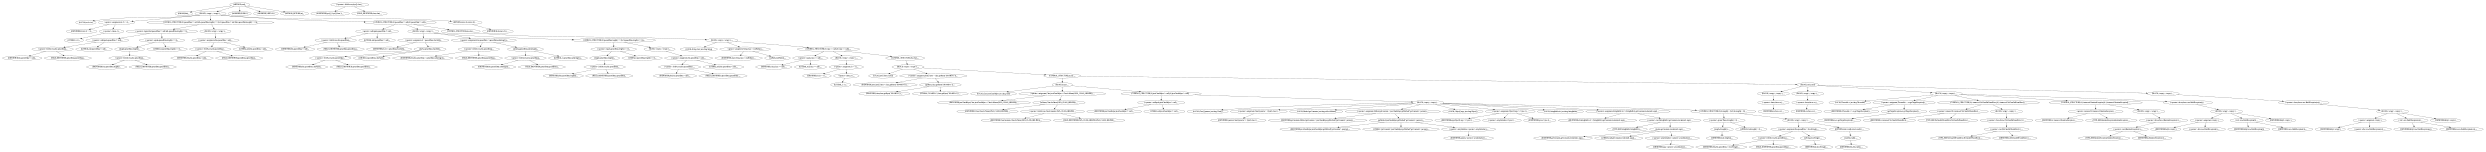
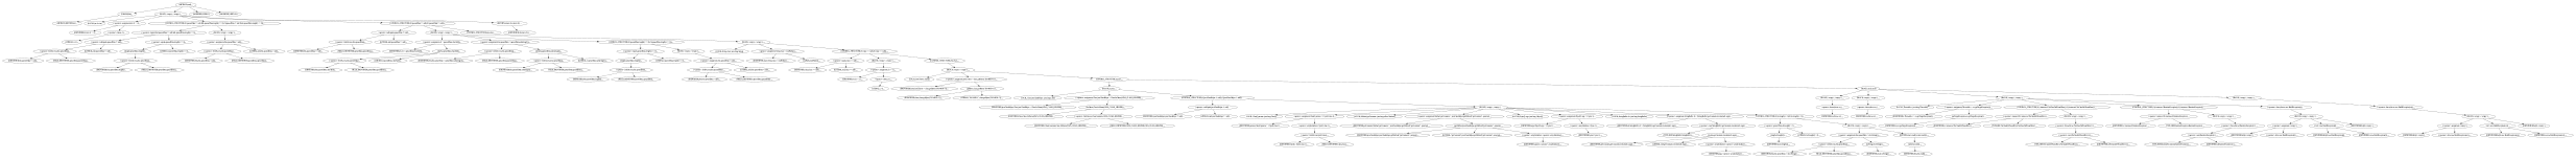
  digraph {
    fontname="Liberation Serif"
    node [fontname="Liberation Serif"]
    edge [fontname="Liberation Serif"]
    n1 [label=<(METHOD,read)<SUB>88</SUB>>]
    n2 [label=<(PARAM,this)<SUB>88</SUB>>]
    n3 [label=<(BLOCK,&lt;empty&gt;,&lt;empty&gt;)<SUB>88</SUB>>]
    n4 [label=<(MODIFIER,PUBLIC)>]
    n5 [label=<(MODIFIER,VIRTUAL)>]
    n6 [label=<(METHOD_RETURN,int)<SUB>88</SUB>>]
    n7 [label=<(LOCAL,int ch: int)>]
    n8 [label=<(&lt;operator&gt;.assignment,int ch = -1)<SUB>90</SUB>>]
    n9 [label=<(CONTROL_STRUCTURE,if (queuedData != null &amp;&amp; queuedData.length() == 0),if (queuedData != null &amp;&amp; queuedData.length() == 0))<SUB>92</SUB>>]
    n10 [label=<(CONTROL_STRUCTURE,if (queuedData != null),if (queuedData != null))<SUB>96</SUB>>]
    n11 [label=<(RETURN,return ch;,return ch;)<SUB>147</SUB>>]
    n12 [label=<(IDENTIFIER,ch,int ch = -1)<SUB>90</SUB>>]
    n13 [label=<(&lt;operator&gt;.minus,-1)<SUB>90</SUB>>]
    n14 [label=<(&lt;operator&gt;.logicalAnd,queuedData != null &amp;&amp; queuedData.length() == 0)<SUB>92</SUB>>]
    n15 [label=<(BLOCK,&lt;empty&gt;,&lt;empty&gt;)<SUB>92</SUB>>]
    n16 [label=<(&lt;operator&gt;.notEquals,queuedData != null)<SUB>96</SUB>>]
    n17 [label=<(BLOCK,&lt;empty&gt;,&lt;empty&gt;)<SUB>96</SUB>>]
    n18 [label=<(CONTROL_STRUCTURE,else,else)<SUB>102</SUB>>]
    n19 [label=<(IDENTIFIER,ch,return ch;)<SUB>147</SUB>>]
    n20 [label=<(LITERAL,1,-1)<SUB>90</SUB>>]
    n21 [label=<(&lt;operator&gt;.notEquals,queuedData != null)<SUB>92</SUB>>]
    n22 [label=<(&lt;operator&gt;.equals,queuedData.length() == 0)<SUB>92</SUB>>]
    n23 [label=<(&lt;operator&gt;.assignment,this.queuedData = null)<SUB>93</SUB>>]
    n24 [label=<(&lt;operator&gt;.fieldAccess,this.queuedData)<SUB>92</SUB>>]
    n25 [label=<(LITERAL,null,queuedData != null)<SUB>92</SUB>>]
    n26 [label=<(length,queuedData.length())<SUB>92</SUB>>]
    n27 [label=<(LITERAL,0,queuedData.length() == 0)<SUB>92</SUB>>]
    n28 [label=<(IDENTIFIER,this,queuedData != null)<SUB>92</SUB>>]
    n29 [label=<(FIELD_IDENTIFIER,queuedData,queuedData)<SUB>92</SUB>>]
    n30 [label=<(&lt;operator&gt;.fieldAccess,this.queuedData)<SUB>92</SUB>>]
    n31 [label=<(IDENTIFIER,this,queuedData.length())<SUB>92</SUB>>]
    n32 [label=<(FIELD_IDENTIFIER,queuedData,queuedData)<SUB>92</SUB>>]
    n33 [label=<(&lt;operator&gt;.fieldAccess,this.queuedData)<SUB>93</SUB>>]
    n34 [label=<(LITERAL,null,this.queuedData = null)<SUB>93</SUB>>]
    n35 [label=<(IDENTIFIER,this,this.queuedData = null)<SUB>93</SUB>>]
    n36 [label=<(FIELD_IDENTIFIER,queuedData,queuedData)<SUB>93</SUB>>]
    n37 [label=<(&lt;operator&gt;.fieldAccess,this.queuedData)<SUB>96</SUB>>]
    n38 [label=<(LITERAL,null,queuedData != null)<SUB>96</SUB>>]
    n39 [label=<(&lt;operator&gt;.assignment,ch = queuedData.charAt(0))<SUB>97</SUB>>]
    n40 [label=<(&lt;operator&gt;.assignment,this.queuedData = queuedData.substring(1))<SUB>98</SUB>>]
    n41 [label=<(CONTROL_STRUCTURE,if (queuedData.length() == 0),if (queuedData.length() == 0))<SUB>99</SUB>>]
    n42 [label=<(BLOCK,&lt;empty&gt;,&lt;empty&gt;)<SUB>102</SUB>>]
    n43 [label=<(IDENTIFIER,this,queuedData != null)<SUB>96</SUB>>]
    n44 [label=<(FIELD_IDENTIFIER,queuedData,queuedData)<SUB>96</SUB>>]
    n45 [label=<(IDENTIFIER,ch,ch = queuedData.charAt(0))<SUB>97</SUB>>]
    n46 [label=<(charAt,queuedData.charAt(0))<SUB>97</SUB>>]
    n47 [label=<(&lt;operator&gt;.fieldAccess,this.queuedData)<SUB>98</SUB>>]
    n48 [label=<(substring,queuedData.substring(1))<SUB>98</SUB>>]
    n49 [label=<(&lt;operator&gt;.equals,queuedData.length() == 0)<SUB>99</SUB>>]
    n50 [label=<(BLOCK,&lt;empty&gt;,&lt;empty&gt;)<SUB>99</SUB>>]
    n51 [label=<(&lt;operator&gt;.fieldAccess,this.queuedData)<SUB>97</SUB>>]
    n52 [label=<(LITERAL,0,queuedData.charAt(0))<SUB>97</SUB>>]
    n53 [label=<(IDENTIFIER,this,queuedData.charAt(0))<SUB>97</SUB>>]
    n54 [label=<(FIELD_IDENTIFIER,queuedData,queuedData)<SUB>97</SUB>>]
    n55 [label=<(IDENTIFIER,this,this.queuedData = queuedData.substring(1))<SUB>98</SUB>>]
    n56 [label=<(FIELD_IDENTIFIER,queuedData,queuedData)<SUB>98</SUB>>]
    n57 [label=<(&lt;operator&gt;.fieldAccess,this.queuedData)<SUB>98</SUB>>]
    n58 [label=<(LITERAL,1,queuedData.substring(1))<SUB>98</SUB>>]
    n59 [label=<(IDENTIFIER,this,queuedData.substring(1))<SUB>98</SUB>>]
    n60 [label=<(FIELD_IDENTIFIER,queuedData,queuedData)<SUB>98</SUB>>]
    n61 [label=<(length,queuedData.length())<SUB>99</SUB>>]
    n62 [label=<(LITERAL,0,queuedData.length() == 0)<SUB>99</SUB>>]
    n63 [label=<(&lt;operator&gt;.assignment,this.queuedData = null)<SUB>100</SUB>>]
    n64 [label=<(&lt;operator&gt;.fieldAccess,this.queuedData)<SUB>99</SUB>>]
    n65 [label=<(IDENTIFIER,this,queuedData.length())<SUB>99</SUB>>]
    n66 [label=<(FIELD_IDENTIFIER,queuedData,queuedData)<SUB>99</SUB>>]
    n67 [label=<(&lt;operator&gt;.fieldAccess,this.queuedData)<SUB>100</SUB>>]
    n68 [label=<(LITERAL,null,this.queuedData = null)<SUB>100</SUB>>]
    n69 [label=<(IDENTIFIER,this,this.queuedData = null)<SUB>100</SUB>>]
    n70 [label=<(FIELD_IDENTIFIER,queuedData,queuedData)<SUB>100</SUB>>]
    n71 [label=<(LOCAL,String clazz: java.lang.String)>]
    n72 [label=<(&lt;operator&gt;.assignment,String clazz = readFully())<SUB>103</SUB>>]
    n73 [label=<(CONTROL_STRUCTURE,if (clazz == null),if (clazz == null))<SUB>104</SUB>>]
    n74 [label=<(IDENTIFIER,clazz,String clazz = readFully())<SUB>103</SUB>>]
    n75 [label=<(readFully,readFully())<SUB>103</SUB>>]
    n76 [label=<(&lt;operator&gt;.equals,clazz == null)<SUB>104</SUB>>]
    n77 [label=<(BLOCK,&lt;empty&gt;,&lt;empty&gt;)<SUB>104</SUB>>]
    n78 [label=<(CONTROL_STRUCTURE,else,else)<SUB>106</SUB>>]
    n79 [label=<(IDENTIFIER,clazz,clazz == null)<SUB>164</SUB>>]
    n80 [label=<(LITERAL,null,clazz == null)<SUB>104</SUB>>]
    n81 [label=<(&lt;operator&gt;.assignment,ch = -1)<SUB>105</SUB>>]
    n82 [label=<(BLOCK,&lt;empty&gt;,&lt;empty&gt;)<SUB>106</SUB>>]
    n83 [label=<(IDENTIFIER,ch,ch = -1)<SUB>105</SUB>>]
    n84 [label=<(&lt;operator&gt;.minus,-1)<SUB>105</SUB>>]
    n85 [label=<(LITERAL,1,-1)<SUB>105</SUB>>]
    n86 [label=<(LOCAL,byte[] bytes: byte[])>]
    n87 [label=<(&lt;operator&gt;.assignment,byte[] bytes = clazz.getBytes(&quot;ISO-8859-1&quot;))<SUB>107</SUB>>]
    n88 [label=<(CONTROL_STRUCTURE,try,try)<SUB>108</SUB>>]
    n89 [label=<(IDENTIFIER,bytes,byte[] bytes = clazz.getBytes(&quot;ISO-8859-1&quot;))<SUB>107</SUB>>]
    n90 [label=<(getBytes,clazz.getBytes(&quot;ISO-8859-1&quot;))<SUB>107</SUB>>]
    n91 [label=<(BLOCK,try,try)<SUB>108</SUB>>]
    n92 [label=<(BLOCK,catch,catch)>]
    n93 [label=<(IDENTIFIER,clazz,clazz.getBytes(&quot;ISO-8859-1&quot;))<SUB>107</SUB>>]
    n94 [label=<(LITERAL,&quot;ISO-8859-1&quot;,clazz.getBytes(&quot;ISO-8859-1&quot;))<SUB>107</SUB>>]
    n95 [label=<(LOCAL,Class javaClassHelper: java.lang.Class)>]
    n96 [label=<(&lt;operator&gt;.assignment,Class javaClassHelper = Class.forName(JAVA_CLASS_HELPER))<SUB>109</SUB>>]
    n97 [label=<(CONTROL_STRUCTURE,if (javaClassHelper != null),if (javaClassHelper != null))<SUB>111</SUB>>]
    n98 [label=<(BLOCK,&lt;empty&gt;,&lt;empty&gt;)<SUB>129</SUB>>]
    n99 [label=<(BLOCK,&lt;empty&gt;,&lt;empty&gt;)<SUB>131</SUB>>]
    n100 [label=<(BLOCK,&lt;empty&gt;,&lt;empty&gt;)<SUB>133</SUB>>]
    n101 [label=<(BLOCK,&lt;empty&gt;,&lt;empty&gt;)<SUB>142</SUB>>]
    n102 [label=<(IDENTIFIER,javaClassHelper,Class javaClassHelper = Class.forName(JAVA_CLASS_HELPER))<SUB>109</SUB>>]
    n103 [label=<(forName,Class.forName(JAVA_CLASS_HELPER))<SUB>120</SUB>>]
    n104 [label=<(&lt;operator&gt;.notEquals,javaClassHelper != null)<SUB>111</SUB>>]
    n105 [label=<(BLOCK,&lt;empty&gt;,&lt;empty&gt;)<SUB>111</SUB>>]
    n106 [label=<(IDENTIFIER,Class,Class.forName(JAVA_CLASS_HELPER))<SUB>110</SUB>>]
    n107 [label=<(&lt;operator&gt;.fieldAccess,ClassConstants.JAVA_CLASS_HELPER)<SUB>110</SUB>>]
    n108 [label=<(IDENTIFIER,ClassConstants,Class.forName(JAVA_CLASS_HELPER))<SUB>110</SUB>>]
    n109 [label=<(FIELD_IDENTIFIER,JAVA_CLASS_HELPER,JAVA_CLASS_HELPER)<SUB>110</SUB>>]
    n110 [label=<(IDENTIFIER,javaClassHelper,javaClassHelper != null)<SUB>111</SUB>>]
    n111 [label=<(LITERAL,null,javaClassHelper != null)<SUB>111</SUB>>]
    n112 [label=<(LOCAL,Class[] params: java.lang.Class[])>]
    n113 [label=<(&lt;operator&gt;.assignment,Class[] params = { byte[].class })<SUB>112</SUB>>]
    n114 [label=<(LOCAL,Method getConstants: java.lang.reflect.Method)>]
    n115 [label=<(&lt;operator&gt;.assignment,Method getConstants = javaClassHelper.getMethod(&quot;getConstants&quot;, params))<SUB>115</SUB>>]
    n116 [label=<(LOCAL,Object[] args: java.lang.Object[])>]
    n117 [label=<(&lt;operator&gt;.assignment,Object[] args = { bytes })<SUB>117</SUB>>]
    n118 [label=<(LOCAL,StringBuffer sb: java.lang.StringBuffer)>]
    n119 [label=<(&lt;operator&gt;.assignment,StringBuffer sb = (StringBuffer) getConstants.invoke(null, args))<SUB>122</SUB>>]
    n120 [label=<(CONTROL_STRUCTURE,if (sb.length() &gt; 0),if (sb.length() &gt; 0))<SUB>124</SUB>>]
    n121 [label=<(IDENTIFIER,params,Class[] params = { byte[].class })<SUB>112</SUB>>]
+   n122 [label=<(&lt;operator&gt;.arrayInitializer,{ byte[].class })<SUB>112</SUB>>]
    n123 [label=<(IDENTIFIER,getConstants,Method getConstants = javaClassHelper.getMethod(&quot;getConstants&quot;, params))<SUB>115</SUB>>]
    n124 [label=<(getMethod,javaClassHelper.getMethod(&quot;getConstants&quot;, params))<SUB>116</SUB>>]
    n125 [label=<(IDENTIFIER,args,Object[] args = { bytes })<SUB>117</SUB>>]
    n126 [label=<(&lt;operator&gt;.arrayInitializer,{ bytes })<SUB>117</SUB>>]
    n127 [label=<(IDENTIFIER,sb,StringBuffer sb = (StringBuffer) getConstants.invoke(null, args))<SUB>122</SUB>>]
    n128 [label=<(&lt;operator&gt;.cast,(StringBuffer) getConstants.invoke(null, args))<SUB>122</SUB>>]
    n129 [label=<(&lt;operator&gt;.greaterThan,sb.length() &gt; 0)<SUB>124</SUB>>]
    n130 [label=<(BLOCK,&lt;empty&gt;,&lt;empty&gt;)<SUB>124</SUB>>]
    n131 [label=<(&lt;operator&gt;.fieldAccess,byte[].class)<SUB>113</SUB>>]
    n132 [label=<(IDENTIFIER,byte[],{ byte[].class })<SUB>113</SUB>>]
    n133 [label=<(FIELD_IDENTIFIER,class,class)<SUB>113</SUB>>]
    n134 [label=<(IDENTIFIER,javaClassHelper,javaClassHelper.getMethod(&quot;getConstants&quot;, params))<SUB>116</SUB>>]
    n135 [label=<(LITERAL,&quot;getConstants&quot;,javaClassHelper.getMethod(&quot;getConstants&quot;, params))<SUB>116</SUB>>]
    n136 [label=<(&lt;operator&gt;.arrayInitializer,&lt;operator&gt;.arrayInitializer)<SUB>116</SUB>>]
    n137 [label=<(IDENTIFIER,params,&lt;operator&gt;.arrayInitializer)<SUB>116</SUB>>]
    n138 [label=<(IDENTIFIER,bytes,{ bytes })<SUB>118</SUB>>]
    n139 [label=<(TYPE_REF,StringBuffer,StringBuffer)<SUB>122</SUB>>]
    n140 [label=<(invoke,getConstants.invoke(null, args))<SUB>123</SUB>>]
    n141 [label=<(IDENTIFIER,getConstants,getConstants.invoke(null, args))<SUB>123</SUB>>]
    n142 [label=<(LITERAL,null,getConstants.invoke(null, args))<SUB>123</SUB>>]
    n143 [label=<(&lt;operator&gt;.arrayInitializer,&lt;operator&gt;.arrayInitializer)<SUB>123</SUB>>]
    n144 [label=<(IDENTIFIER,args,&lt;operator&gt;.arrayInitializer)<SUB>123</SUB>>]
    n145 [label=<(length,sb.length())<SUB>124</SUB>>]
    n146 [label=<(LITERAL,0,sb.length() &gt; 0)<SUB>124</SUB>>]
    n147 [label=<(&lt;operator&gt;.assignment,this.queuedData = sb.toString())<SUB>125</SUB>>]
    n148 [label=<(RETURN,return read();,return read();)<SUB>126</SUB>>]
    n149 [label=<(IDENTIFIER,sb,sb.length())<SUB>124</SUB>>]
    n150 [label=<(&lt;operator&gt;.fieldAccess,this.queuedData)<SUB>125</SUB>>]
    n151 [label=<(toString,sb.toString())<SUB>125</SUB>>]
    n152 [label=<(read,this.read())<SUB>126</SUB>>]
    n153 [label=<(IDENTIFIER,this,this.queuedData = sb.toString())<SUB>125</SUB>>]
    n154 [label=<(FIELD_IDENTIFIER,queuedData,queuedData)<SUB>125</SUB>>]
    n155 [label=<(IDENTIFIER,sb,sb.toString())<SUB>125</SUB>>]
    n156 [label=<(IDENTIFIER,this,this.read())<SUB>126</SUB>>]
    n157 [label=<(&lt;operator&gt;.throw,throw ex;)<SUB>130</SUB>>]
    n158 [label=<(&lt;operator&gt;.throw,throw ex;)<SUB>132</SUB>>]
    n159 [label=<(LOCAL,Throwable t: java.lang.Throwable)>]
    n160 [label=<(&lt;operator&gt;.assignment,Throwable t = ex.getTargetException())<SUB>134</SUB>>]
    n161 [label=<(CONTROL_STRUCTURE,if (t instanceof NoClassDefFoundError),if (t instanceof NoClassDefFoundError))<SUB>135</SUB>>]
    n162 [label=<(CONTROL_STRUCTURE,if (t instanceof RuntimeException),if (t instanceof RuntimeException))<SUB>138</SUB>>]
    n163 [label=<(&lt;operator&gt;.throw,throw new BuildException(t);)<SUB>141</SUB>>]
    n164 [label=<(&lt;operator&gt;.throw,throw new BuildException(ex);)<SUB>143</SUB>>]
    n165 [label=<(IDENTIFIER,ex,throw ex;)<SUB>130</SUB>>]
    n166 [label=<(IDENTIFIER,ex,throw ex;)<SUB>132</SUB>>]
    n167 [label=<(IDENTIFIER,t,Throwable t = ex.getTargetException())<SUB>134</SUB>>]
    n168 [label=<(getTargetException,ex.getTargetException())<SUB>134</SUB>>]
    n169 [label=<(&lt;operator&gt;.instanceOf,t instanceof NoClassDefFoundError)<SUB>135</SUB>>]
    n170 [label=<(BLOCK,&lt;empty&gt;,&lt;empty&gt;)<SUB>135</SUB>>]
    n171 [label=<(&lt;operator&gt;.instanceOf,t instanceof RuntimeException)<SUB>138</SUB>>]
    n172 [label=<(BLOCK,&lt;empty&gt;,&lt;empty&gt;)<SUB>138</SUB>>]
    n173 [label=<(BLOCK,&lt;empty&gt;,&lt;empty&gt;)<SUB>141</SUB>>]
    n174 [label=<(IDENTIFIER,ex,ex.getTargetException())<SUB>134</SUB>>]
    n175 [label=<(IDENTIFIER,t,t instanceof NoClassDefFoundError)<SUB>135</SUB>>]
    n176 [label=<(TYPE_REF,NoClassDefFoundError,NoClassDefFoundError)<SUB>135</SUB>>]
    n177 [label=<(&lt;operator&gt;.throw,throw (NoClassDefFoundError) t;)<SUB>136</SUB>>]
    n178 [label=<(&lt;operator&gt;.cast,(NoClassDefFoundError) t)<SUB>136</SUB>>]
    n179 [label=<(TYPE_REF,NoClassDefFoundError,NoClassDefFoundError)<SUB>136</SUB>>]
    n180 [label=<(IDENTIFIER,t,(NoClassDefFoundError) t)<SUB>136</SUB>>]
    n181 [label=<(IDENTIFIER,t,t instanceof RuntimeException)<SUB>138</SUB>>]
    n182 [label=<(TYPE_REF,RuntimeException,RuntimeException)<SUB>138</SUB>>]
    n183 [label=<(&lt;operator&gt;.throw,throw (RuntimeException) t;)<SUB>139</SUB>>]
    n184 [label=<(&lt;operator&gt;.cast,(RuntimeException) t)<SUB>139</SUB>>]
    n185 [label=<(TYPE_REF,RuntimeException,RuntimeException)<SUB>139</SUB>>]
    n186 [label=<(IDENTIFIER,t,(RuntimeException) t)<SUB>139</SUB>>]
    n187 [label=<(&lt;operator&gt;.assignment,&lt;empty&gt;)>]
    n188 [label=<(&lt;init&gt;,new BuildException(t))<SUB>141</SUB>>]
    n189 [label=<(IDENTIFIER,$obj0,&lt;empty&gt;)>]
    n190 [label=<(IDENTIFIER,$obj0,&lt;empty&gt;)>]
    n191 [label=<(&lt;operator&gt;.alloc,new BuildException(t))<SUB>141</SUB>>]
    n192 [label=<(IDENTIFIER,$obj0,new BuildException(t))>]
    n193 [label=<(IDENTIFIER,t,new BuildException(t))<SUB>141</SUB>>]
    n194 [label=<(BLOCK,&lt;empty&gt;,&lt;empty&gt;)<SUB>143</SUB>>]
    n195 [label=<(&lt;operator&gt;.assignment,&lt;empty&gt;)>]
    n196 [label=<(&lt;init&gt;,new BuildException(ex))<SUB>143</SUB>>]
    n197 [label=<(IDENTIFIER,$obj1,&lt;empty&gt;)>]
    n198 [label=<(IDENTIFIER,$obj1,&lt;empty&gt;)>]
    n199 [label=<(&lt;operator&gt;.alloc,new BuildException(ex))<SUB>143</SUB>>]
    n200 [label=<(IDENTIFIER,$obj1,new BuildException(ex))>]
    n201 [label=<(IDENTIFIER,ex,new BuildException(ex))<SUB>143</SUB>>]
    n1 -> n2
    n1 -> n3
    n1 -> n4
    n1 -> n5
-   n1 -> n6
+   n2 -> n6
    n3 -> n7
    n3 -> n8
    n3 -> n9
    n3 -> n10
    n3 -> n11
    n8 -> n12
    n8 -> n13
    n9 -> n14
    n9 -> n15
    n10 -> n16
    n10 -> n17
    n10 -> n18
    n11 -> n19
    n13 -> n20
    n14 -> n21
    n14 -> n22
    n15 -> n23
    n16 -> n37
    n16 -> n38
    n17 -> n39
    n17 -> n40
    n17 -> n41
    n18 -> n42
    n21 -> n24
    n21 -> n25
    n22 -> n26
    n22 -> n27
    n23 -> n33
    n23 -> n34
    n24 -> n28
    n24 -> n29
    n26 -> n30
    n30 -> n31
    n30 -> n32
    n33 -> n35
    n33 -> n36
    n37 -> n43
    n37 -> n44
    n39 -> n45
    n39 -> n46
    n40 -> n47
    n40 -> n48
    n41 -> n49
    n41 -> n50
    n42 -> n71
    n42 -> n72
    n42 -> n73
    n46 -> n51
    n46 -> n52
    n47 -> n55
    n47 -> n56
    n48 -> n57
    n48 -> n58
    n49 -> n61
    n49 -> n62
    n50 -> n63
    n51 -> n53
    n51 -> n54
    n57 -> n59
    n57 -> n60
    n61 -> n64
    n63 -> n67
    n63 -> n68
    n64 -> n65
    n64 -> n66
    n67 -> n69
    n67 -> n70
    n72 -> n74
    n72 -> n75
    n73 -> n76
    n73 -> n77
    n73 -> n78
    n76 -> n79
    n76 -> n80
    n77 -> n81
    n78 -> n82
    n81 -> n83
    n81 -> n84
    n82 -> n86
    n82 -> n87
    n82 -> n88
    n84 -> n85
    n87 -> n89
    n87 -> n90
    n88 -> n91
    n88 -> n92
    n90 -> n93
    n90 -> n94
    n91 -> n95
    n91 -> n96
    n91 -> n97
    n92 -> n98
    n92 -> n99
    n92 -> n100
    n92 -> n101
    n96 -> n102
    n96 -> n103
    n97 -> n104
    n97 -> n105
    n98 -> n157
    n99 -> n158
    n100 -> n159
    n100 -> n160
    n100 -> n161
    n100 -> n162
    n100 -> n163
    n101 -> n164
    n103 -> n106
    n103 -> n107
    n104 -> n110
    n104 -> n111
    n105 -> n112
    n105 -> n113
    n105 -> n114
    n105 -> n115
    n105 -> n116
    n105 -> n117
    n105 -> n118
    n105 -> n119
    n105 -> n120
    n107 -> n108
    n107 -> n109
    n113 -> n121
+   n113 -> n122
    n115 -> n123
    n115 -> n124
    n117 -> n125
    n117 -> n126
    n119 -> n127
    n119 -> n128
    n120 -> n129
    n120 -> n130
+   n122 -> n131
    n124 -> n134
    n124 -> n135
    n124 -> n136
-   n117 -> n138
+   n126 -> n138
    n128 -> n139
    n128 -> n140
    n129 -> n145
    n129 -> n146
    n130 -> n147
    n130 -> n148
    n131 -> n132
    n131 -> n133
    n136 -> n137
    n140 -> n141
    n140 -> n142
    n140 -> n143
    n143 -> n144
    n145 -> n149
    n147 -> n150
    n147 -> n151
    n148 -> n152
    n150 -> n153
    n150 -> n154
    n151 -> n155
    n152 -> n156
    n157 -> n165
    n158 -> n166
    n160 -> n167
    n160 -> n168
    n161 -> n169
    n161 -> n170
    n162 -> n171
    n162 -> n172
    n163 -> n173
    n164 -> n194
    n168 -> n174
    n169 -> n175
    n169 -> n176
    n170 -> n177
    n171 -> n181
    n171 -> n182
    n172 -> n183
    n173 -> n187
    n173 -> n188
    n173 -> n189
    n177 -> n178
    n178 -> n179
    n178 -> n180
    n183 -> n184
    n184 -> n185
    n184 -> n186
    n187 -> n190
    n187 -> n191
    n188 -> n192
    n188 -> n193
    n194 -> n195
    n194 -> n196
    n194 -> n197
    n195 -> n198
    n195 -> n199
    n196 -> n200
    n196 -> n201
  }
